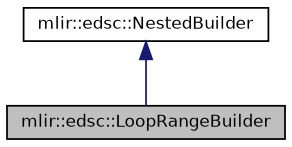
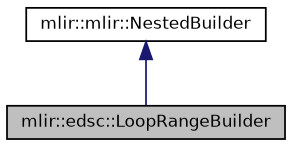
  digraph {
    node [color=black fontname=Helvetica fontsize=10 shape=record]
    n1 [fillcolor=grey75 fontcolor=black height=0.2 label="mlir::edsc::LoopRangeBuilder" style=filled width=0.4]
-   n2 [height=0.2 label="mlir::edsc::NestedBuilder" width=0.4]
+   n2 [height=0.2 label="mlir::mlir::NestedBuilder" width=0.4]
    n2 -> n1 [color=midnightblue dir=back fontname=Helvetica fontsize=10 labelfontname=Helvetica labelfontsize=10 style=solid]
  }
